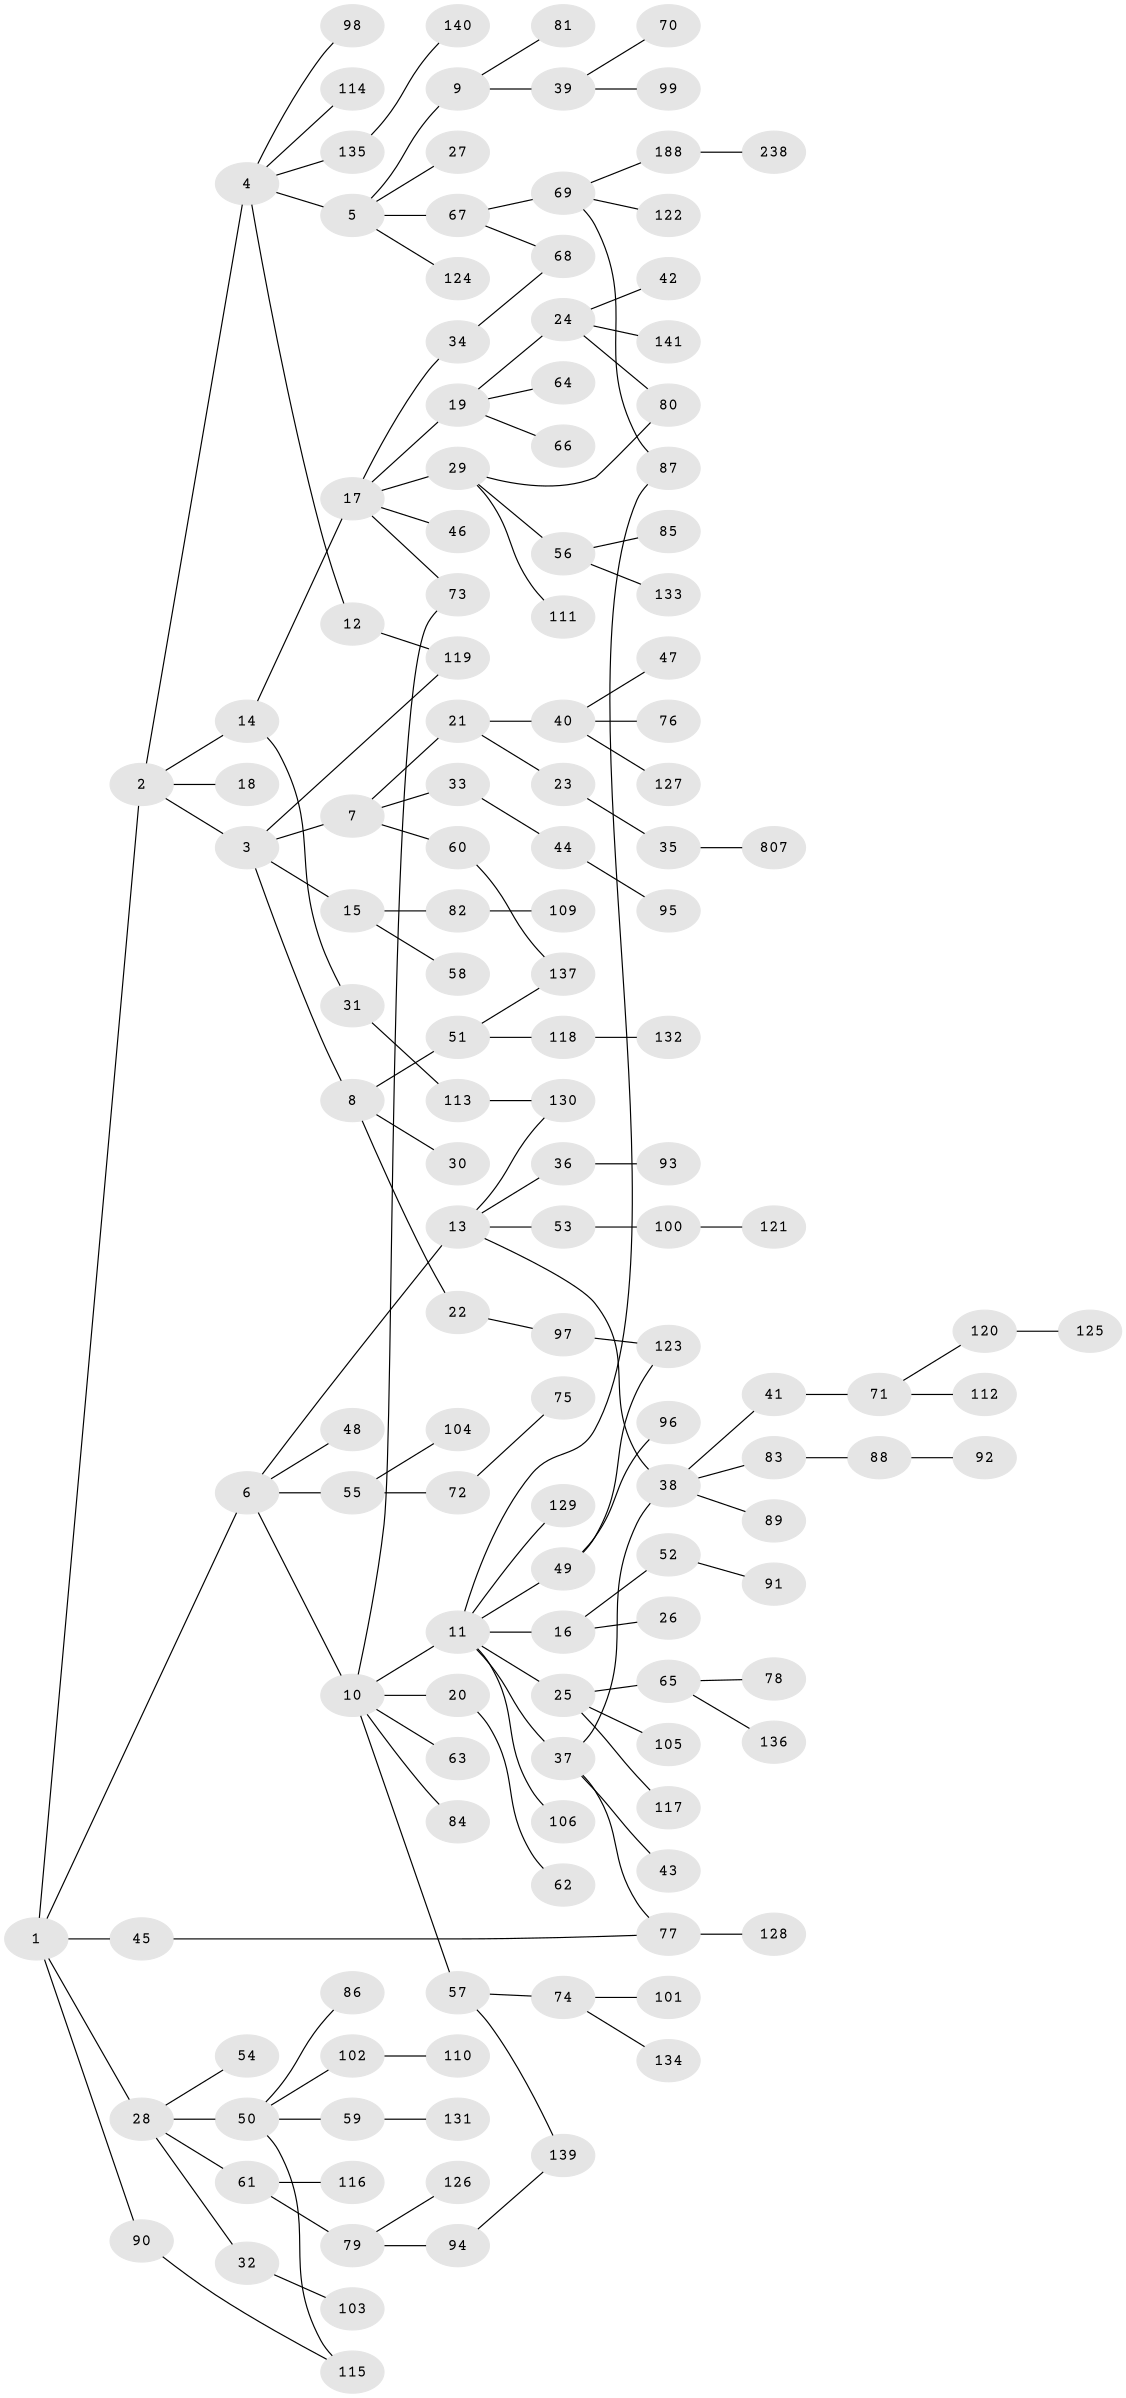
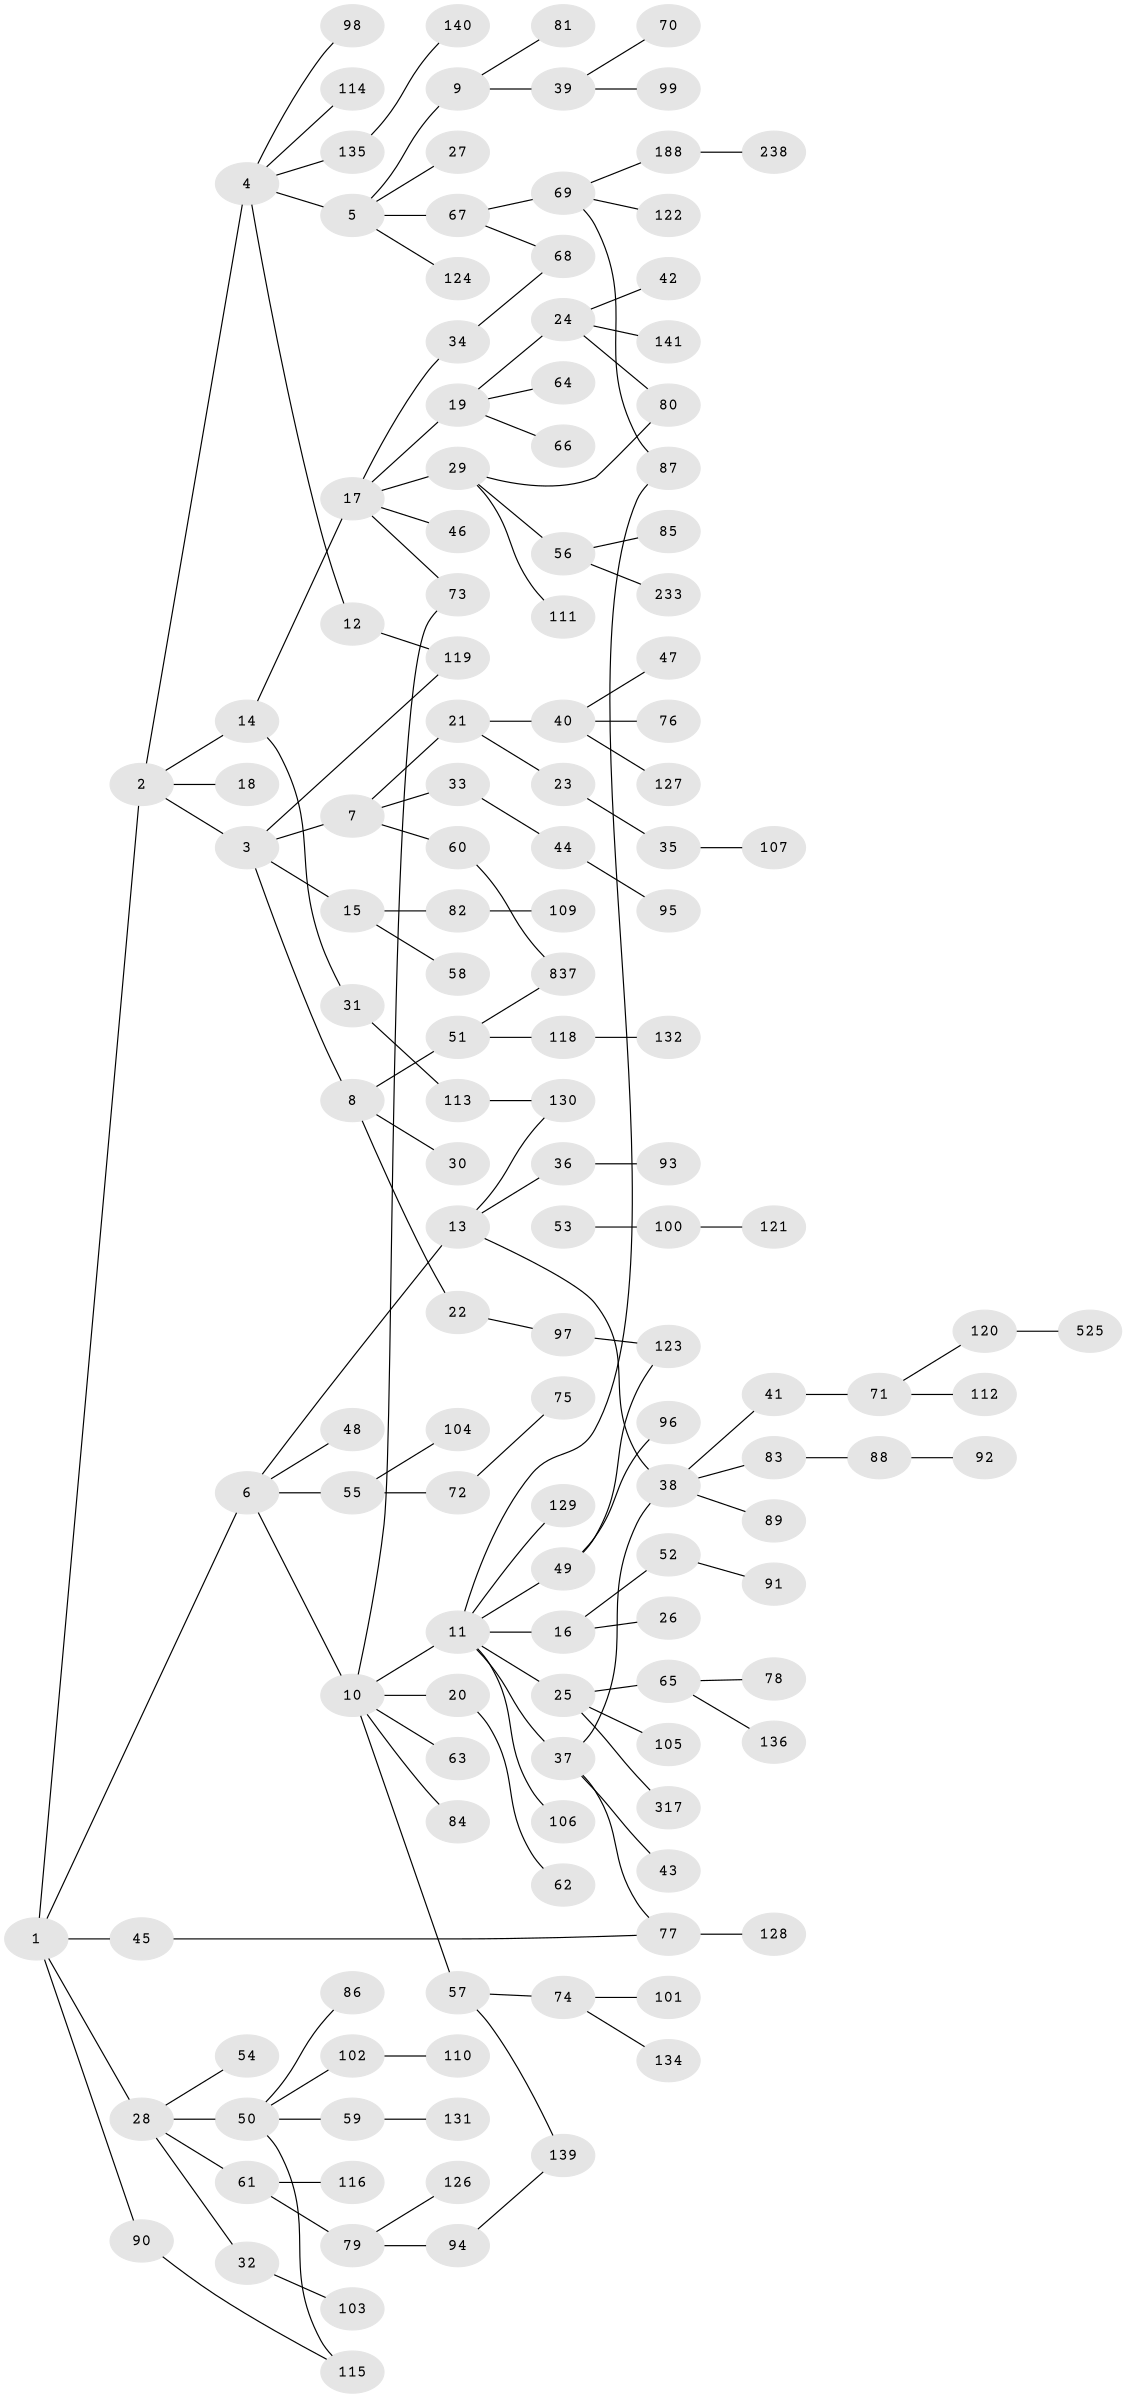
  graph {
    fontname="Courier Prime"
    rankdir=LR
    node [color=gray90 fontname="Courier Prime" style=filled]
    edge [fontname="Courier Prime"]
    1
    2
    6
    28
    45
    90
    3
    4
    14
    18
    10
    13
    48
    55
    32
    50
    54
    61
    77
    115
    7
    8
    15
    119
    5
    12
    98
    114
    135
    17
    31
    21
    33
    60
    22
    30
    51
    58
    82
    9
    27
    67
    124
    140
    39
    81
    68
    69
    11
    20
    57
    63
    73
    84
    36
    38
    53
    130
    72
    104
    23
    40
    44
-   137
+   137 [label=837]
    97
    118
    70
    99
    16
    25
    37
    49
    87
    106
    129
    62
    74
    139
    26
    52
    65
    105
-   117
+   117 [label=317]
    43
    96
    123
    93
    41
    83
    89
    100
    19
    29
    34
    46
    113
    109
    91
    24
    64
    66
    80
    56
    111
    42
    141
    35
    47
    76
    127
-   107 [label=807]
+   107
    78
    136
    103
    59
    86
    102
    79
    116
    85
-   133
+   133 [label=233]
    95
    128
    71
    88
    112
    120
    131
    110
    132
    121
    75
    101
    134
    94
    126
    n137 [label=188]
    122
    n139 [label=238]
-   125
+   125 [label=525]
    92
    1 -- 2
    1 -- 6
    1 -- 28
    1 -- 45
    1 -- 90
    2 -- 3
    2 -- 4
    2 -- 14
    2 -- 18
    6 -- 10
    6 -- 13
    6 -- 48
    6 -- 55
    28 -- 32
    28 -- 50
    28 -- 54
    28 -- 61
    45 -- 77
    90 -- 115
    3 -- 7
    3 -- 8
    3 -- 15
    3 -- 119
    4 -- 5
    4 -- 12
    4 -- 98
    4 -- 114
    4 -- 135
    14 -- 17
    14 -- 31
    10 -- 11
    10 -- 20
    10 -- 57
    10 -- 63
    10 -- 73
    10 -- 84
    13 -- 36
    13 -- 38
-   13 -- 53
    13 -- 130
    55 -- 72
    55 -- 104
    32 -- 103
    50 -- 115
    50 -- 59
    50 -- 86
    50 -- 102
    61 -- 79
    61 -- 116
    77 -- 128
    7 -- 21
    7 -- 33
    7 -- 60
    8 -- 22
    8 -- 30
    8 -- 51
    15 -- 58
    15 -- 82
    5 -- 9
    5 -- 27
    5 -- 67
    5 -- 124
    12 -- 119
    135 -- 140
    17 -- 73
    17 -- 19
    17 -- 29
    17 -- 34
    17 -- 46
    31 -- 113
    21 -- 23
    21 -- 40
    33 -- 44
    60 -- 137
    22 -- 97
    51 -- 137
    51 -- 118
    82 -- 109
    9 -- 39
    9 -- 81
    67 -- 68
    67 -- 69
    39 -- 70
    39 -- 99
    69 -- 87
    69 -- n137
    69 -- 122
    11 -- 16
    11 -- 25
    11 -- 37
    11 -- 49
    11 -- 87
    11 -- 106
    11 -- 129
    20 -- 62
    57 -- 74
    57 -- 139
    36 -- 93
    38 -- 41
    38 -- 83
    38 -- 89
    53 -- 100
    72 -- 75
    23 -- 35
    40 -- 47
    40 -- 76
    40 -- 127
    44 -- 95
    97 -- 123
    118 -- 132
    16 -- 26
    16 -- 52
    25 -- 65
    25 -- 105
    25 -- 117
    37 -- 77
    37 -- 38
    37 -- 43
    49 -- 96
    49 -- 123
    74 -- 101
    74 -- 134
    52 -- 91
    65 -- 78
    65 -- 136
    41 -- 71
    83 -- 88
    100 -- 121
    19 -- 24
    19 -- 64
    19 -- 66
    29 -- 80
    29 -- 56
    29 -- 111
    34 -- 68
    113 -- 130
    24 -- 80
    24 -- 42
    24 -- 141
    56 -- 85
    56 -- 133
    35 -- 107
    59 -- 131
    102 -- 110
    79 -- 94
    79 -- 126
    71 -- 112
    71 -- 120
    88 -- 92
    120 -- 125
    94 -- 139
    n137 -- n139
  }
